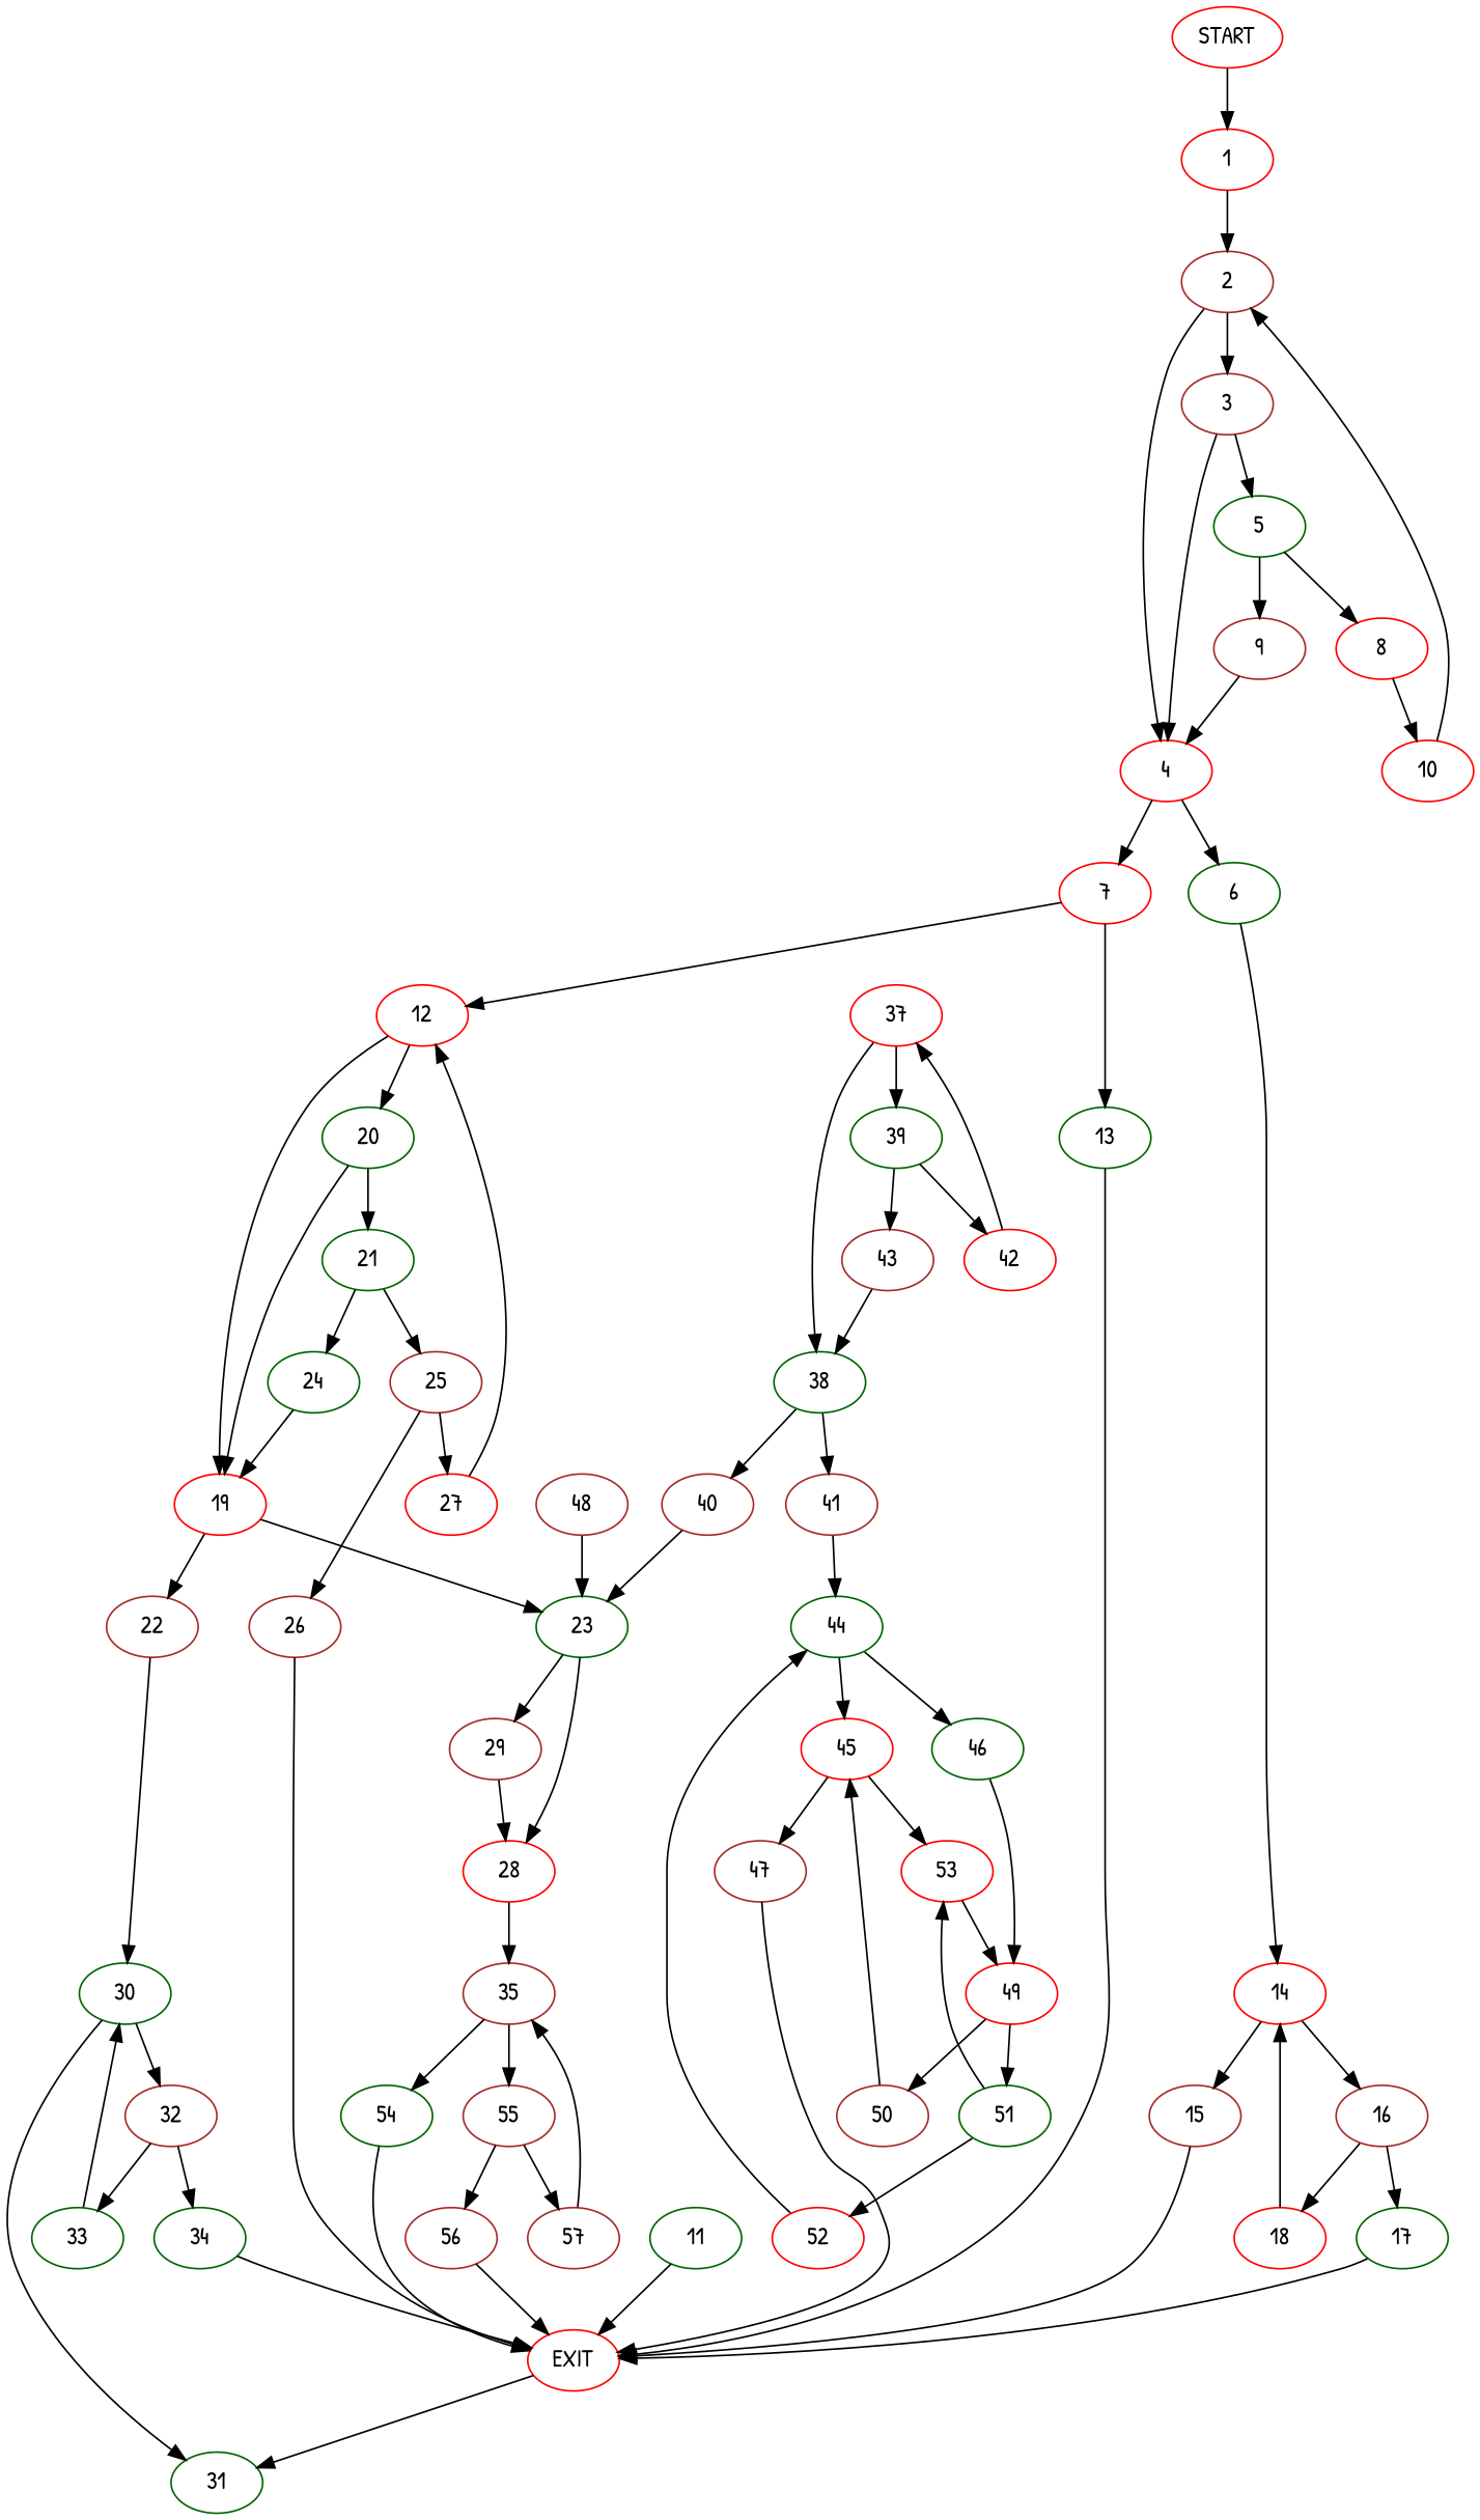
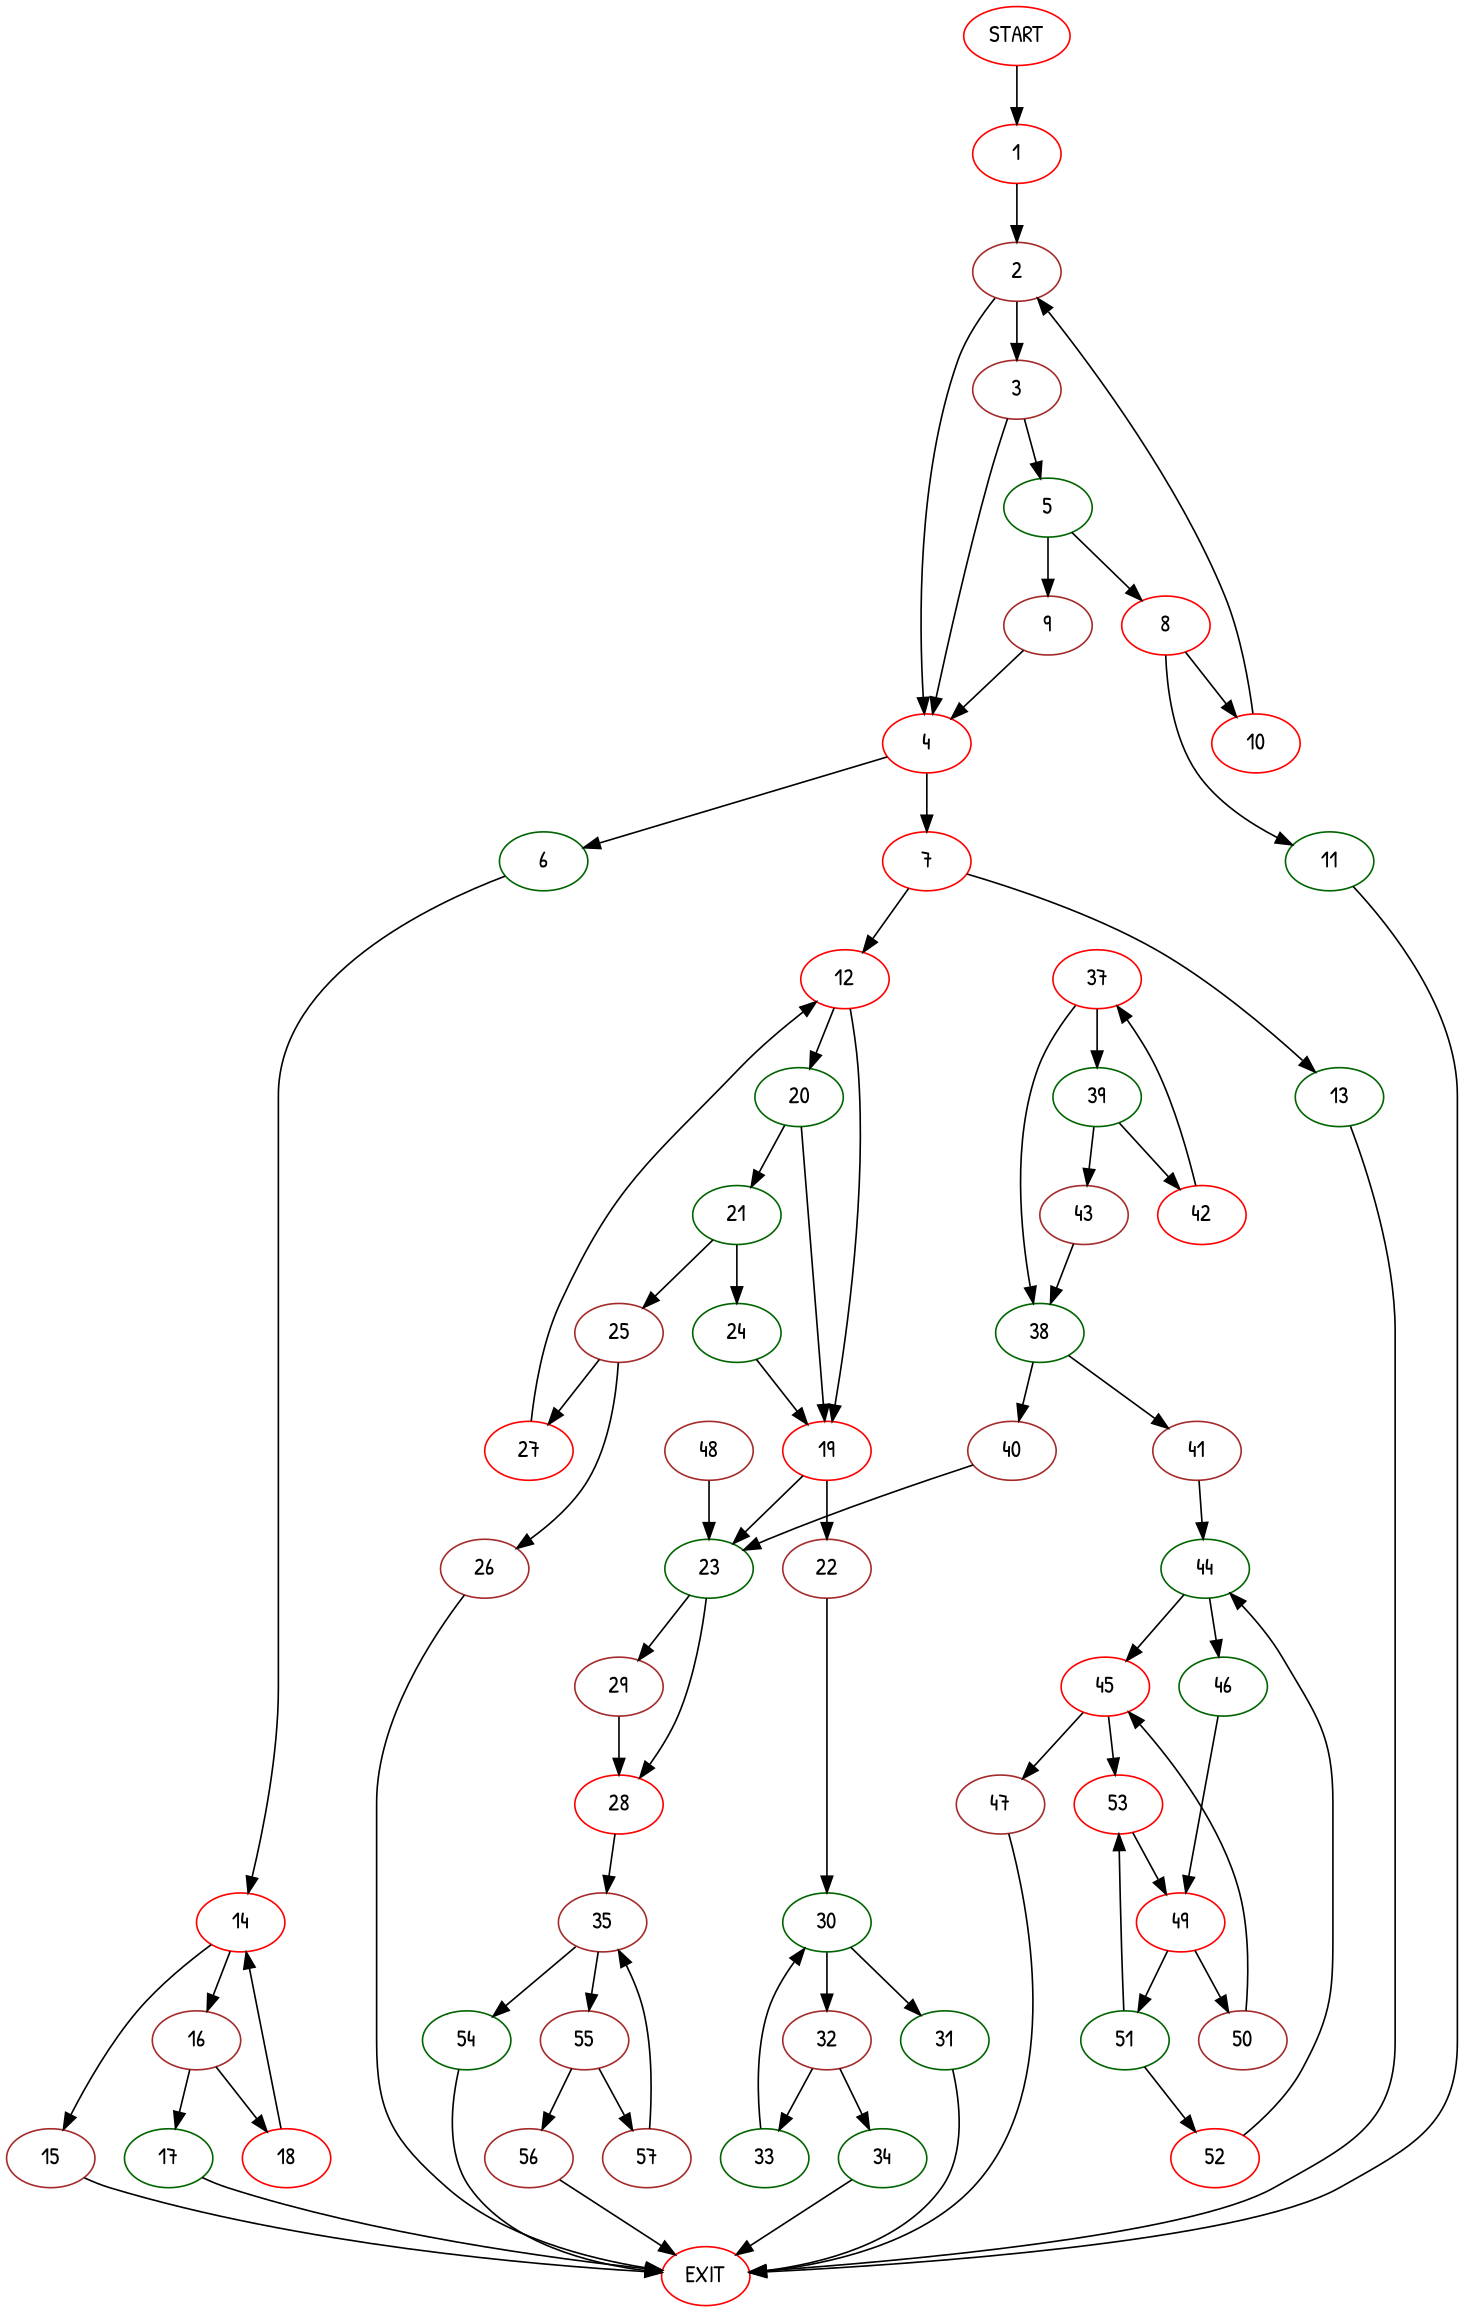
  digraph {
    fontname="Patrick Hand"
    node [color=brown fontname="Patrick Hand"]
    edge [fontname="Patrick Hand"]
    n1 [color=red label=START]
    1 [color=red]
    2
    n4 [color=red label=EXIT]
    3
    4 [color=red]
    5 [color=darkgreen]
    6 [color=darkgreen]
    7 [color=red]
    8 [color=red]
    9
    14 [color=red]
    12 [color=red]
    13 [color=darkgreen]
    10 [color=red]
    11 [color=darkgreen]
    15
    16
    19 [color=red]
    20 [color=darkgreen]
    22
    23 [color=darkgreen]
    21 [color=darkgreen]
    17 [color=darkgreen]
    18 [color=red]
    30 [color=darkgreen]
    28 [color=red]
    29
    24 [color=darkgreen]
    25
    26
    27 [color=red]
    31 [color=darkgreen]
    32
    35
    54 [color=darkgreen]
    55
    33 [color=darkgreen]
    34 [color=darkgreen]
    56
    57
    37 [color=red]
    38 [color=darkgreen]
    39 [color=darkgreen]
    40
    41
    42 [color=red]
    43
    44 [color=darkgreen]
    45 [color=red]
    46 [color=darkgreen]
    47
    53 [color=red]
    49 [color=red]
    48
    50
    51 [color=darkgreen]
    52 [color=red]
    n1 -> 1
    1 -> 2
    2 -> 3
    2 -> 4
    3 -> 4
    3 -> 5
    4 -> 6
    4 -> 7
    5 -> 8
    5 -> 9
    6 -> 14
    7 -> 12
    7 -> 13
    8 -> 10
+   8 -> 11
    9 -> 4
    14 -> 15
    14 -> 16
    12 -> 19
    12 -> 20
    13 -> n4
    10 -> 2
    11 -> n4
    15 -> n4
    16 -> 17
    16 -> 18
    19 -> 22
    19 -> 23
    20 -> 19
    20 -> 21
    22 -> 30
    23 -> 28
    23 -> 29
    21 -> 24
    21 -> 25
    17 -> n4
    18 -> 14
    30 -> 31
    30 -> 32
    28 -> 35
    29 -> 28
    24 -> 19
    25 -> 26
    25 -> 27
    26 -> n4
    27 -> 12
-   n4 -> 31
+   31 -> n4
    32 -> 33
    32 -> 34
    35 -> 54
    35 -> 55
    54 -> n4
    55 -> 56
    55 -> 57
    33 -> 30
    34 -> n4
    56 -> n4
    57 -> 35
    37 -> 38
    37 -> 39
    38 -> 40
    38 -> 41
    39 -> 42
    39 -> 43
    40 -> 23
    41 -> 44
    42 -> 37
    43 -> 38
    44 -> 45
    44 -> 46
    45 -> 47
    45 -> 53
    46 -> 49
    47 -> n4
    53 -> 49
    49 -> 50
    49 -> 51
    48 -> 23
    50 -> 45
    51 -> 53
    51 -> 52
    52 -> 44
  }
